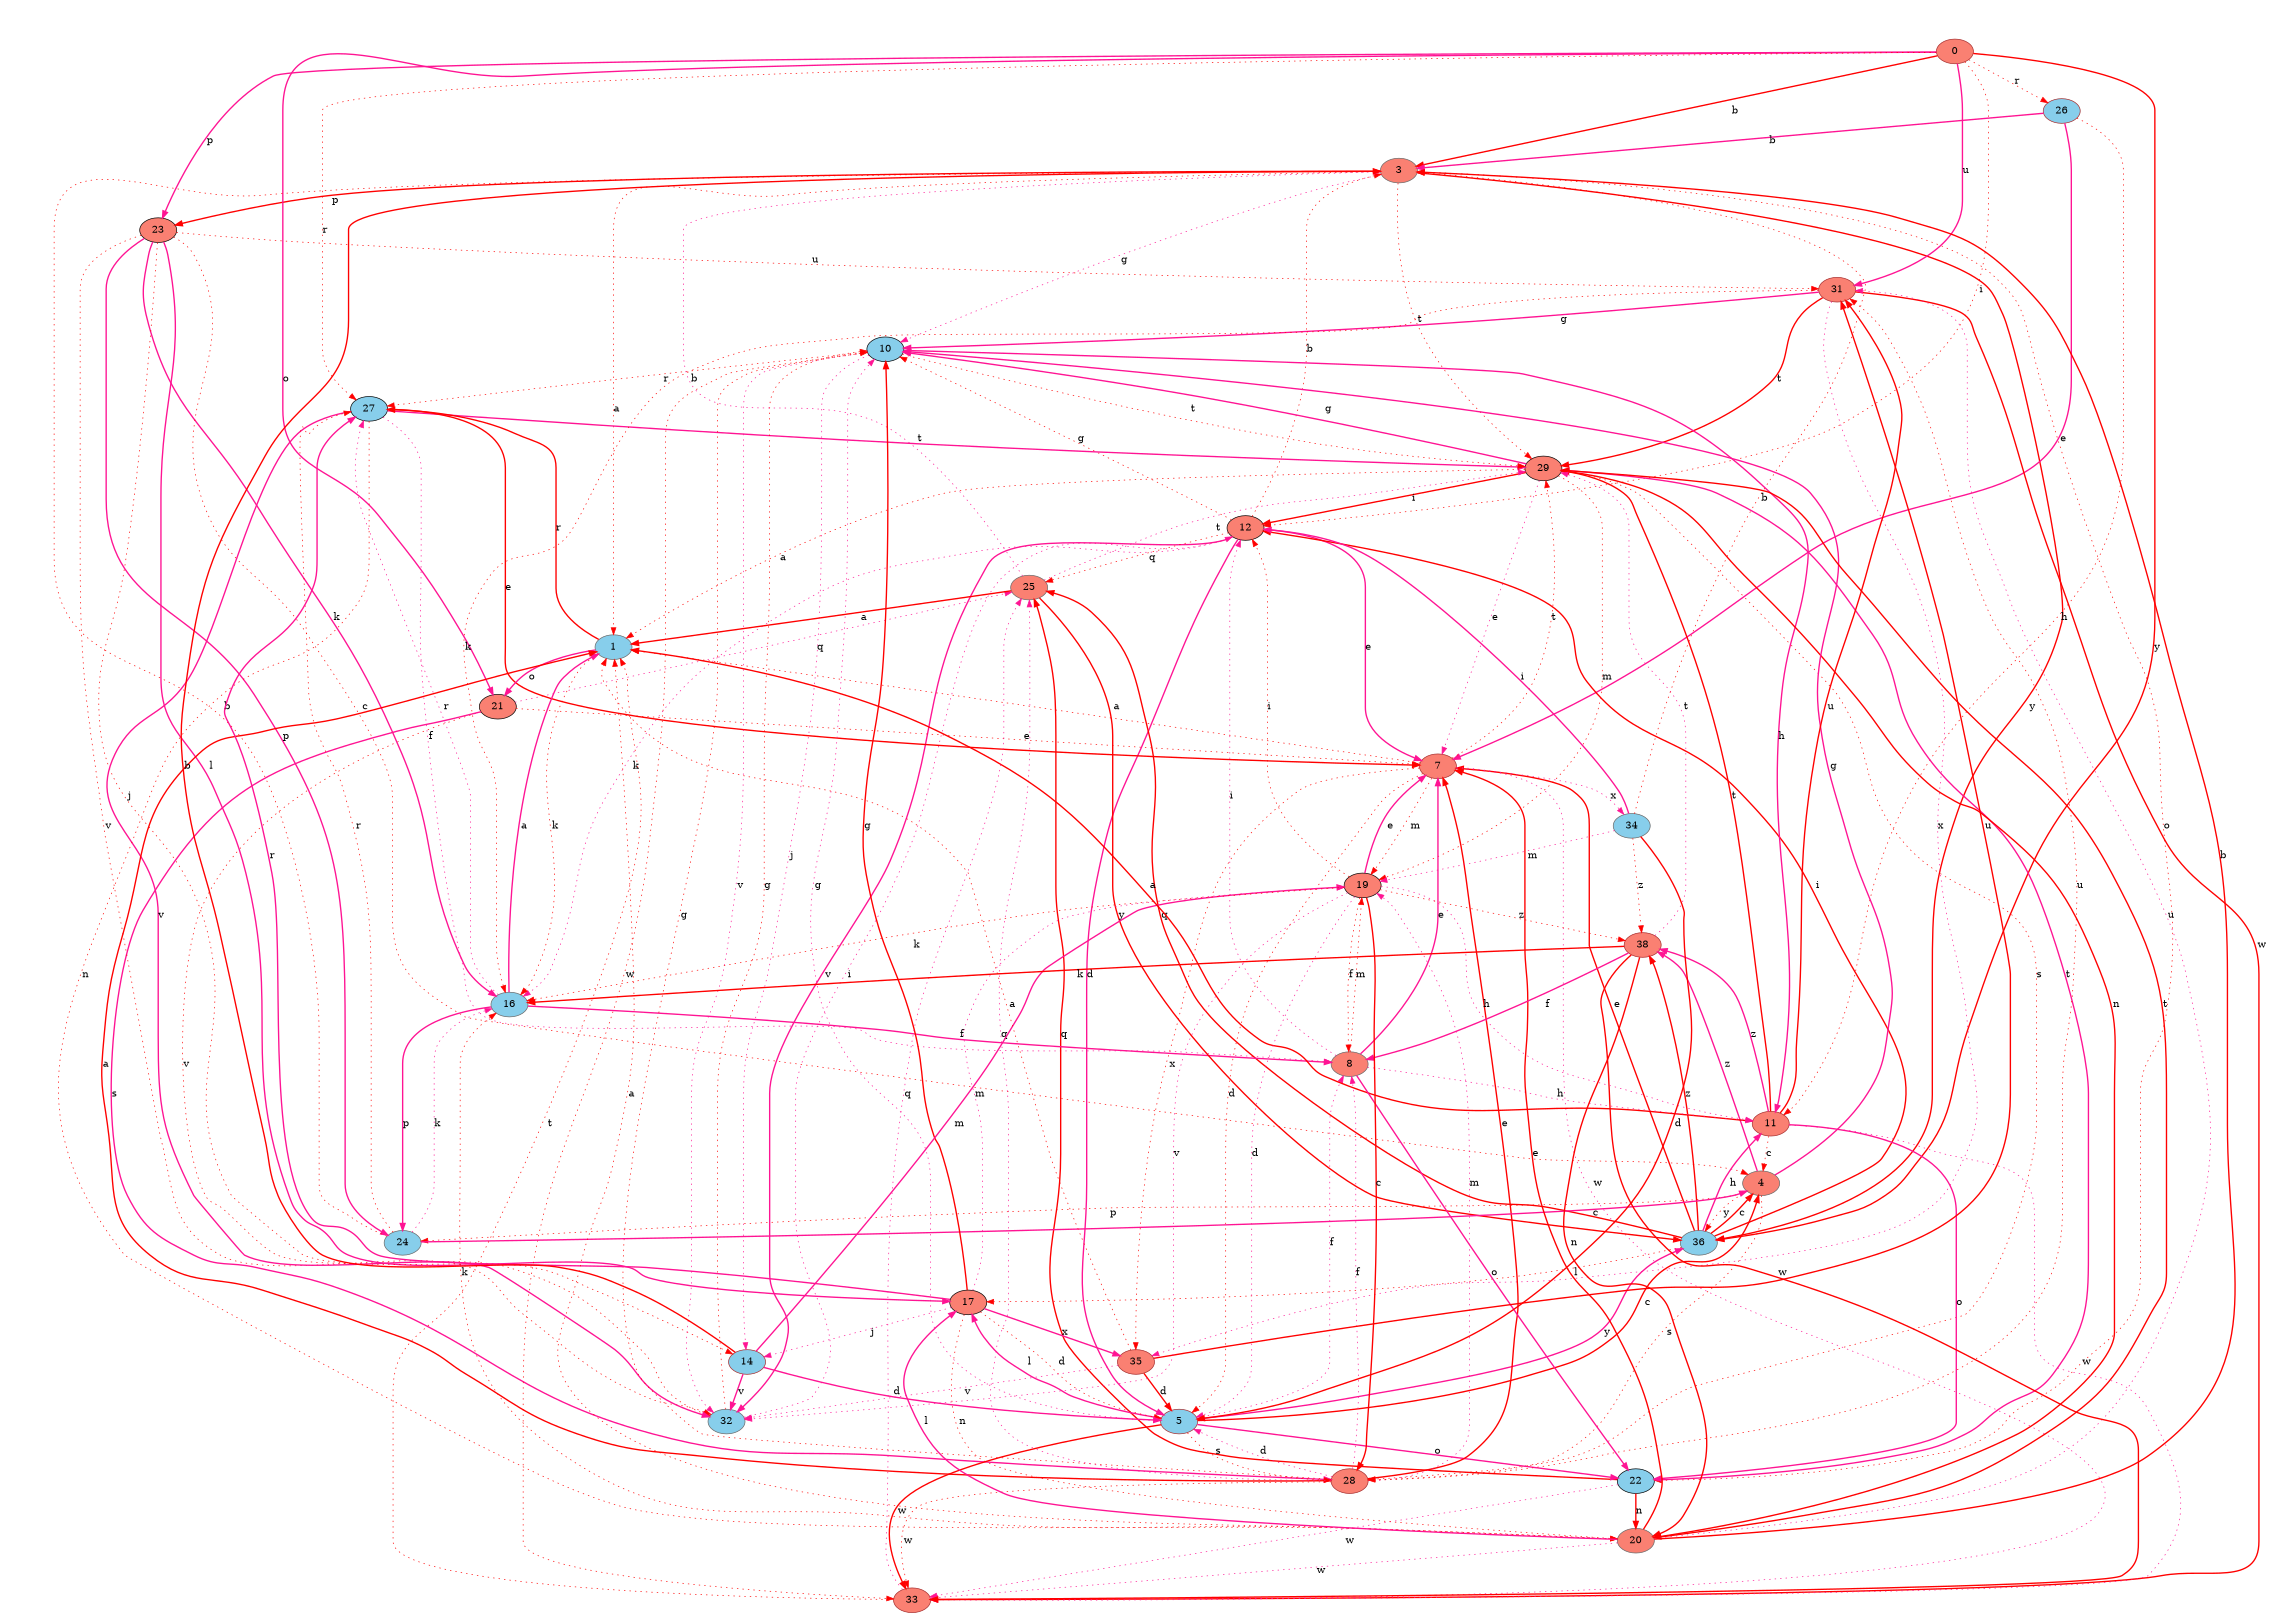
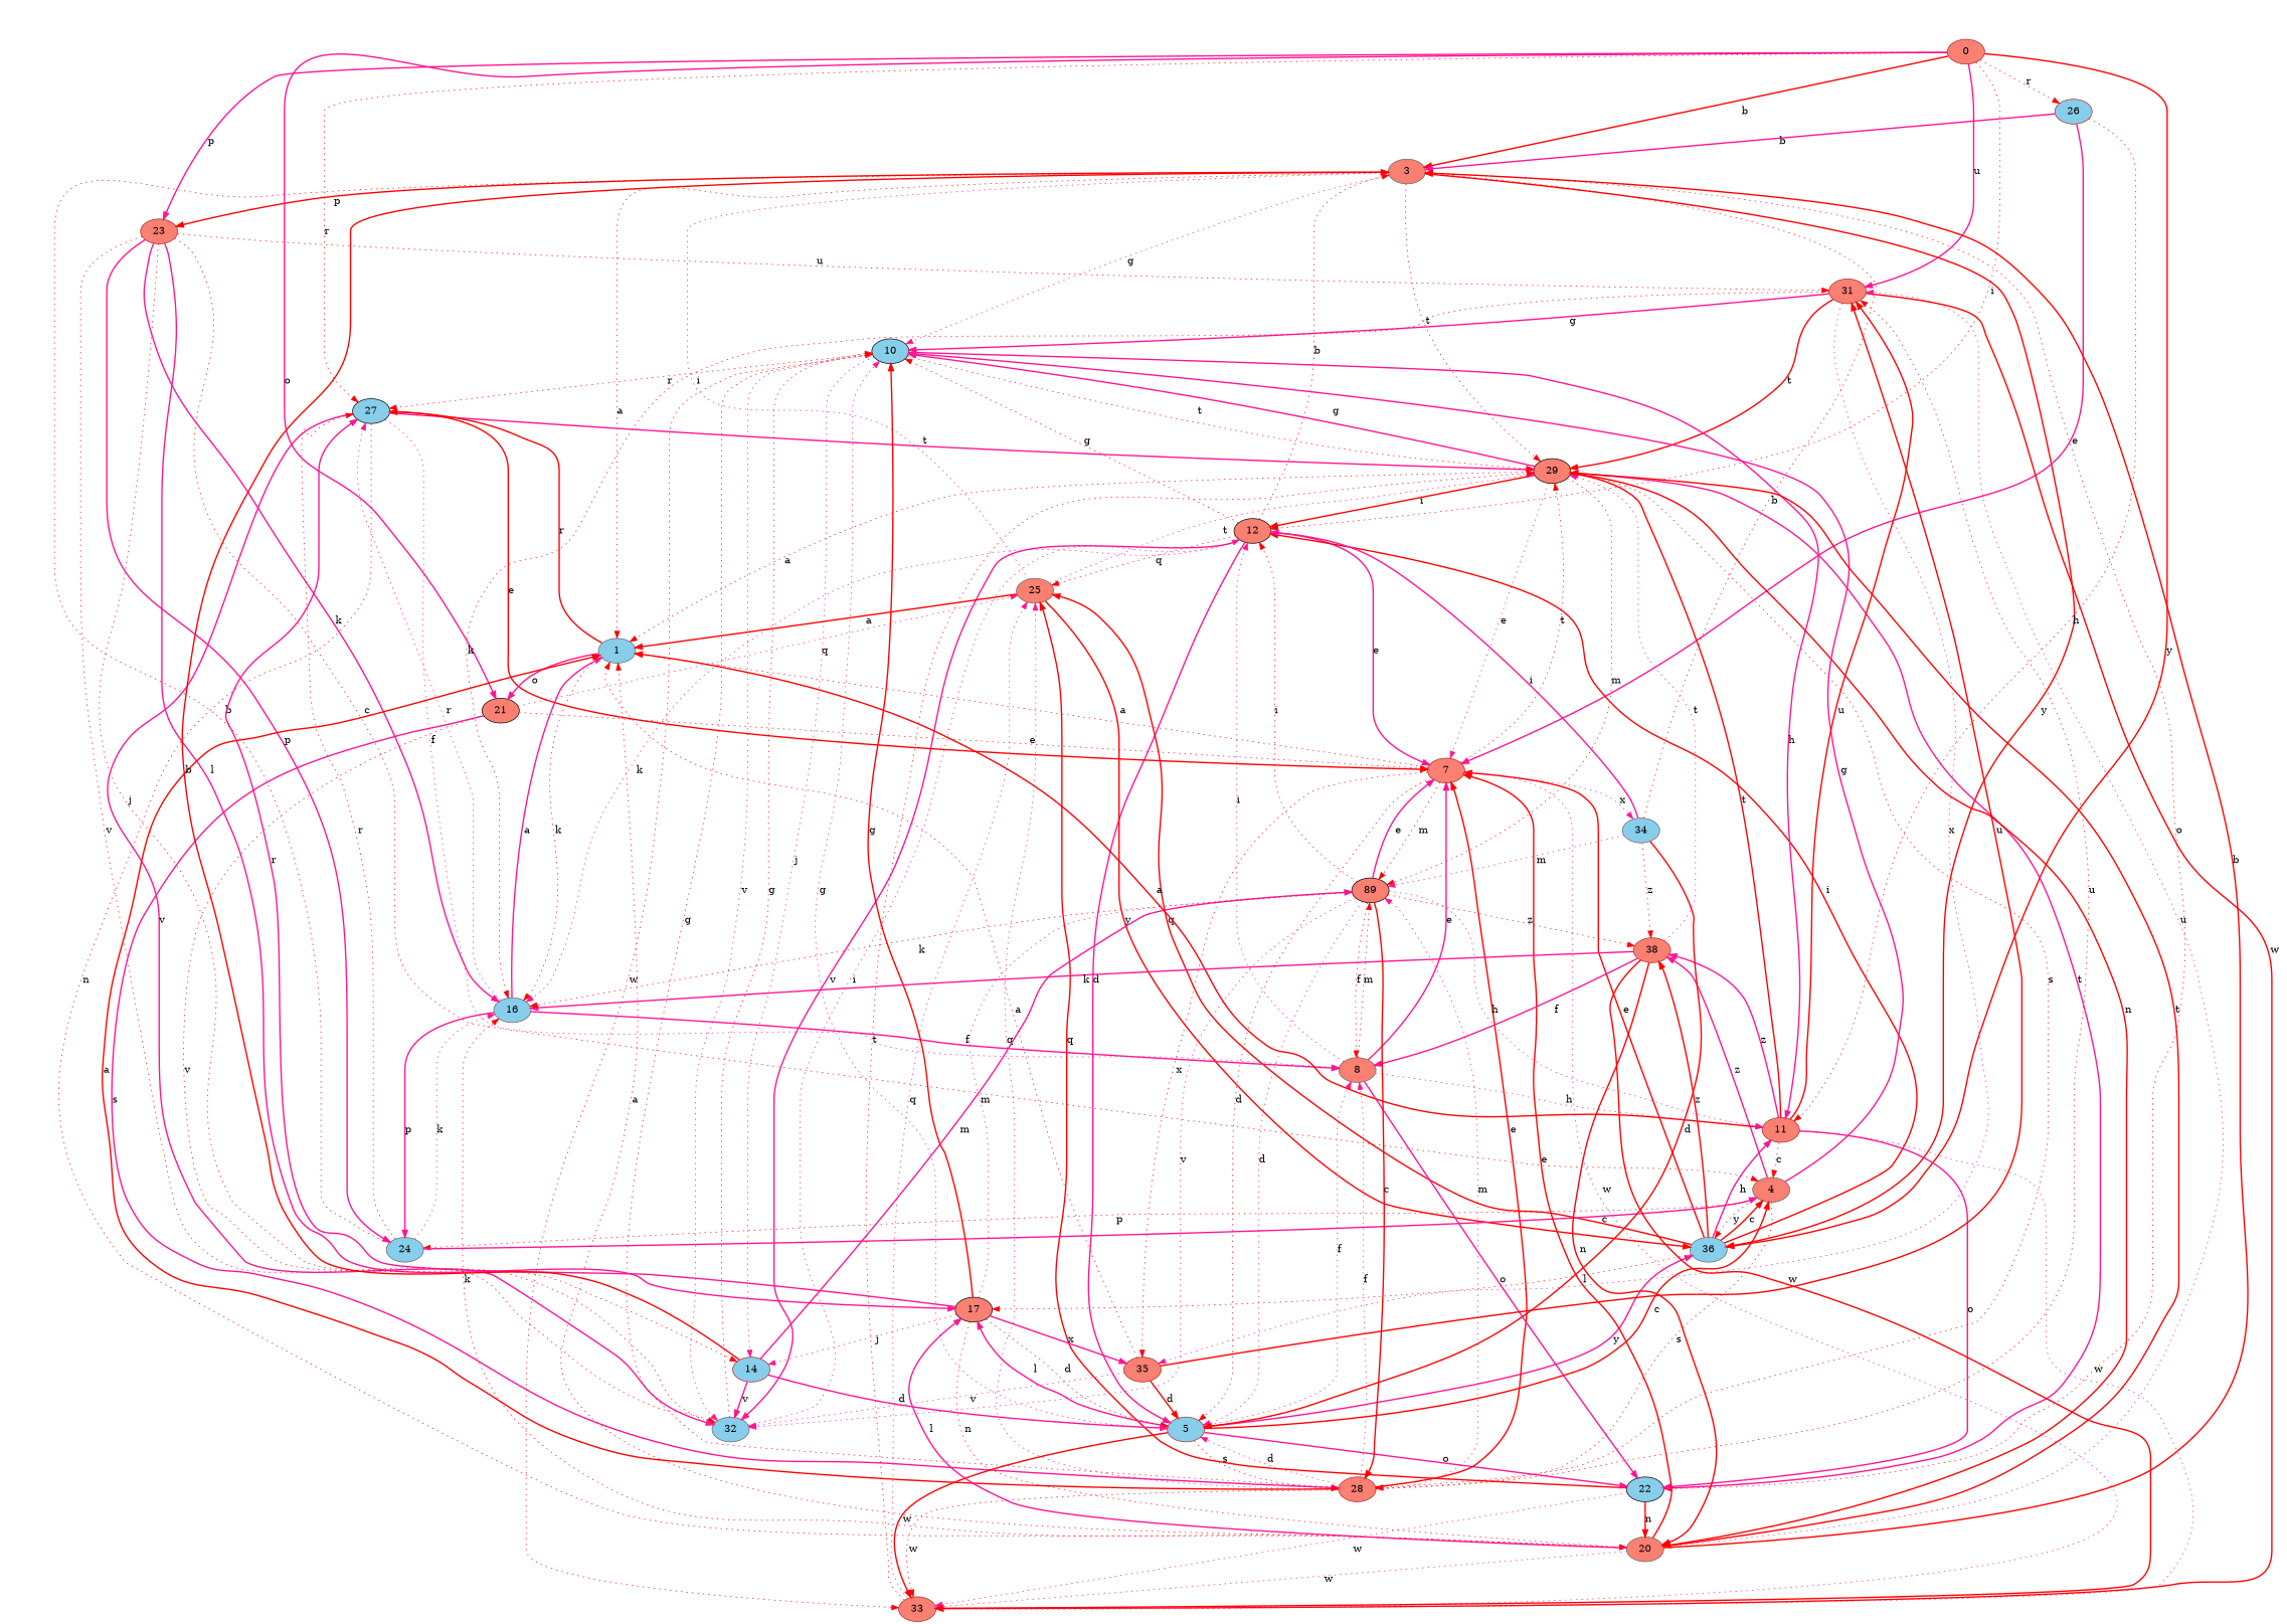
  strict digraph {
    node [color=brown fillcolor=salmon style=filled]
    edge [color=red style=dotted]
    3 [color=gray40]
    0
    12 [color=black]
    21 [color=black]
-   23 [color=black]
+   23
    26 [fillcolor=skyblue]
    27 [color=black fillcolor=skyblue]
    31
    36 [color=gray40 fillcolor=skyblue]
    1 [color=gray40 fillcolor=skyblue]
    10 [color=black fillcolor=skyblue]
    22 [color=black fillcolor=skyblue]
    29 [color=black]
    16 [color=gray40 fillcolor=skyblue]
    5 [fillcolor=skyblue]
    7
    32 [color=gray40 fillcolor=skyblue]
    25 [color=gray40]
    28
    4 [color=gray40]
    24 [color=gray40 fillcolor=skyblue]
    17 [color=black]
    14 [fillcolor=skyblue]
    11
    8 [color=gray40]
    20 [color=gray40]
    33
    35
    38
-   19 [color=black]
+   19 [color=black label=89]
    34 [color=gray40 fillcolor=skyblue]
    3 -> 23 [label=p style=bold]
    3 -> 36 [label=y style=bold]
    3 -> 1 [label=a]
    3 -> 10 [color=deeppink label=g]
    3 -> 22 [label=o]
    3 -> 29 [label=t]
    0 -> 3 [label=b style=bold]
    0 -> 12 [label=i]
    0 -> 21 [color=deeppink label=o style=bold]
    0 -> 23 [color=deeppink label=p style=bold]
    0 -> 26 [label=r]
    0 -> 27 [label=r]
    0 -> 31 [color=deeppink label=u style=bold]
    0 -> 36 [label=y style=bold]
    12 -> 3 [label=b]
    12 -> 10 [label=g]
    12 -> 16 [color=deeppink label=k]
    12 -> 5 [color=deeppink label=d style=bold]
    12 -> 7 [color=deeppink label=e style=bold]
    12 -> 32 [color=deeppink label=v style=bold]
    12 -> 25 [label=q]
    21 -> 7 [label=e]
    21 -> 32 [label=v]
    21 -> 25 [color=deeppink label=q]
    21 -> 28 [color=deeppink label=s style=bold]
    23 -> 31 [label=u]
    23 -> 16 [color=deeppink label=k style=bold]
    23 -> 32 [label=v]
    23 -> 4 [label=c]
    23 -> 24 [color=deeppink label=p style=bold]
    23 -> 17 [color=deeppink label=l style=bold]
    23 -> 14 [label=j]
    26 -> 3 [color=deeppink label=b style=bold]
    26 -> 7 [color=deeppink label=e style=bold]
    26 -> 11 [label=h]
    27 -> 29 [color=deeppink label=t style=bold]
    27 -> 7 [label=e style=bold]
    27 -> 32 [color=deeppink label=v style=bold]
    27 -> 8 [color=deeppink label=f]
    27 -> 20 [label=n]
    31 -> 10 [color=deeppink label=g style=bold]
    31 -> 29 [label=t style=bold]
    31 -> 16 [label=k]
    31 -> 33 [label=w style=bold]
    31 -> 35 [color=deeppink label=x]
    36 -> 12 [label=i style=bold]
    36 -> 7 [label=e style=bold]
    36 -> 25 [label=q style=bold]
    36 -> 4 [label=c style=bold]
    36 -> 17 [label=l]
    36 -> 11 [color=deeppink label=h style=bold]
    36 -> 38 [label=z style=bold]
    1 -> 21 [color=deeppink label=o style=bold]
    1 -> 27 [label=r style=bold]
    1 -> 16 [label=k]
    10 -> 27 [label=r]
    10 -> 29 [label=t]
    10 -> 32 [color=deeppink label=v]
    10 -> 14 [color=deeppink label=j]
    10 -> 11 [color=deeppink label=h style=bold]
    10 -> 33 [label=w]
    22 -> 29 [color=deeppink label=t style=bold]
    22 -> 25 [label=q style=bold]
    22 -> 20 [label=n style=bold]
    22 -> 33 [color=deeppink label=w]
    29 -> 12 [label=i style=bold]
    29 -> 1 [label=a]
    29 -> 10 [color=deeppink label=g style=bold]
    29 -> 7 [color=deeppink label=e]
    29 -> 28 [label=s]
    29 -> 20 [label=n style=bold]
    29 -> 19 [label=m]
    16 -> 27 [color=deeppink label=r]
    16 -> 1 [color=deeppink label=a style=bold]
    16 -> 24 [color=deeppink label=p style=bold]
    16 -> 8 [color=deeppink label=f style=bold]
    5 -> 36 [color=deeppink label=y style=bold]
    5 -> 10 [color=deeppink label=g]
    5 -> 22 [color=deeppink label=o style=bold]
    5 -> 28 [label=s]
    5 -> 4 [label=c style=bold]
    5 -> 17 [color=deeppink label=l style=bold]
    5 -> 8 [color=deeppink label=f]
    5 -> 33 [label=w style=bold]
    7 -> 1 [label=a]
    7 -> 29 [label=t]
    7 -> 5 [label=d]
    7 -> 33 [color=deeppink label=w]
    7 -> 35 [label=x]
    7 -> 19 [label=m]
    7 -> 34 [color=deeppink label=x]
    32 -> 12 [color=deeppink label=i]
    32 -> 10 [label=g]
-   25 -> 3 [color=deeppink label=b]
+   25 -> 3 [color=deeppink label=i]
    25 -> 36 [label=y style=bold]
    25 -> 1 [label=a style=bold]
    25 -> 29 [color=deeppink label=t]
    28 -> 31 [label=u]
    28 -> 1 [label=a style=bold]
    28 -> 10 [label=g]
    28 -> 5 [color=deeppink label=d]
    28 -> 7 [label=e style=bold]
    28 -> 25 [color=deeppink label=q]
    28 -> 8 [color=deeppink label=f]
    28 -> 33 [label=w]
    28 -> 19 [color=deeppink label=m]
    4 -> 36 [label=y]
    4 -> 10 [color=deeppink label=g style=bold]
    4 -> 28 [label=s]
    4 -> 24 [label=p]
    4 -> 38 [color=deeppink label=z style=bold]
    24 -> 3 [label=b]
    24 -> 27 [label=r]
    24 -> 16 [color=deeppink label=k]
    24 -> 4 [color=deeppink label=c style=bold]
    17 -> 27 [color=deeppink label=r style=bold]
    17 -> 10 [label=g style=bold]
    17 -> 5 [label=d]
    17 -> 14 [color=deeppink label=j]
    17 -> 20 [label=n]
    17 -> 35 [color=deeppink label=x style=bold]
    17 -> 19 [color=deeppink label=m]
    14 -> 3 [label=b style=bold]
    14 -> 5 [color=deeppink label=d style=bold]
    14 -> 32 [color=deeppink label=v style=bold]
    14 -> 19 [color=deeppink label=m style=bold]
    11 -> 31 [label=u style=bold]
    11 -> 1 [label=a style=bold]
    11 -> 22 [color=deeppink label=o style=bold]
    11 -> 29 [label=t style=bold]
    11 -> 4 [label=c]
    11 -> 33 [color=deeppink label=w]
    11 -> 38 [color=deeppink label=z style=bold]
    8 -> 12 [color=deeppink label=i]
    8 -> 22 [color=deeppink label=o style=bold]
    8 -> 7 [color=deeppink label=e style=bold]
    8 -> 11 [color=deeppink label=h]
    8 -> 19 [label=m]
    20 -> 3 [label=b style=bold]
    20 -> 31 [color=deeppink label=u]
    20 -> 1 [label=a]
    20 -> 29 [label=t style=bold]
    20 -> 16 [label=k]
    20 -> 7 [label=e style=bold]
    20 -> 17 [color=deeppink label=l style=bold]
    20 -> 33 [color=deeppink label=w]
-   33 -> 1 [label=t]
+   33 -> 29 [label=t]
    33 -> 25 [color=deeppink label=q]
    35 -> 31 [label=u style=bold]
    35 -> 1 [label=a]
    35 -> 5 [label=d style=bold]
    35 -> 32 [color=deeppink label=v]
    38 -> 29 [color=deeppink label=t]
-   38 -> 16 [label=k style=bold]
+   38 -> 16 [color=deeppink label=k style=bold]
    38 -> 8 [color=deeppink label=f style=bold]
    38 -> 20 [label=n style=bold]
    38 -> 33 [label=w style=bold]
    19 -> 12 [label=i]
    19 -> 16 [label=k]
    19 -> 5 [color=deeppink label=d]
    19 -> 7 [color=deeppink label=e style=bold]
    19 -> 32 [color=deeppink label=v]
    19 -> 28 [label=c style=bold]
    19 -> 11 [color=deeppink label=h]
    19 -> 8 [label=f]
    19 -> 38 [label=z]
    34 -> 3 [label=b]
    34 -> 12 [color=deeppink label=i style=bold]
    34 -> 5 [label=d style=bold]
    34 -> 38 [label=z]
    34 -> 19 [color=deeppink label=m]
  }
